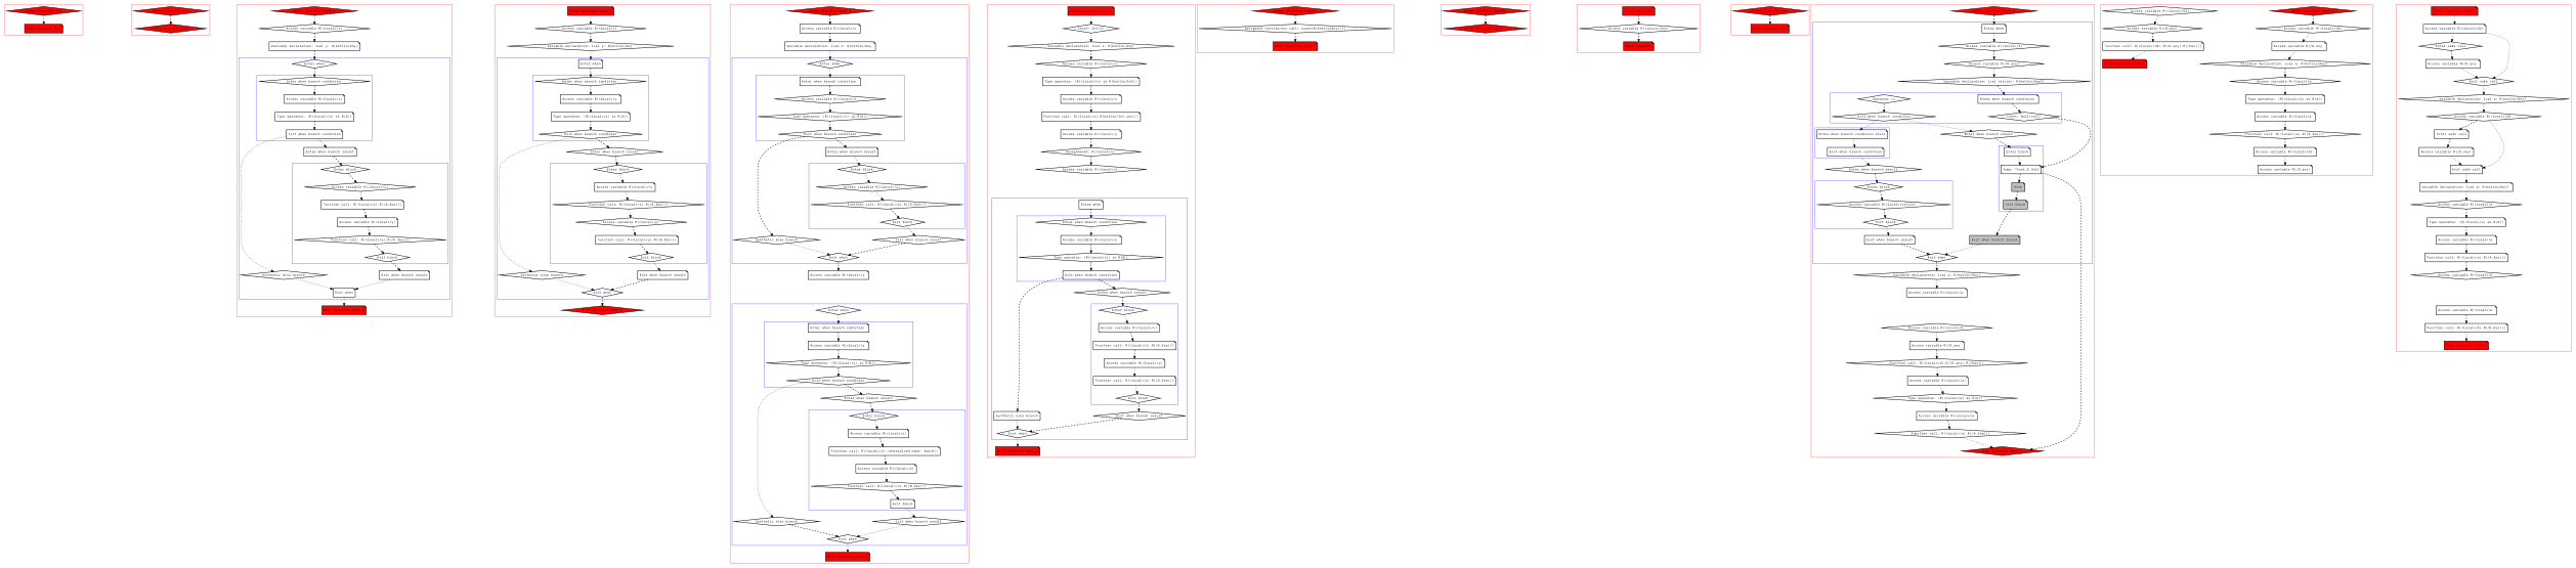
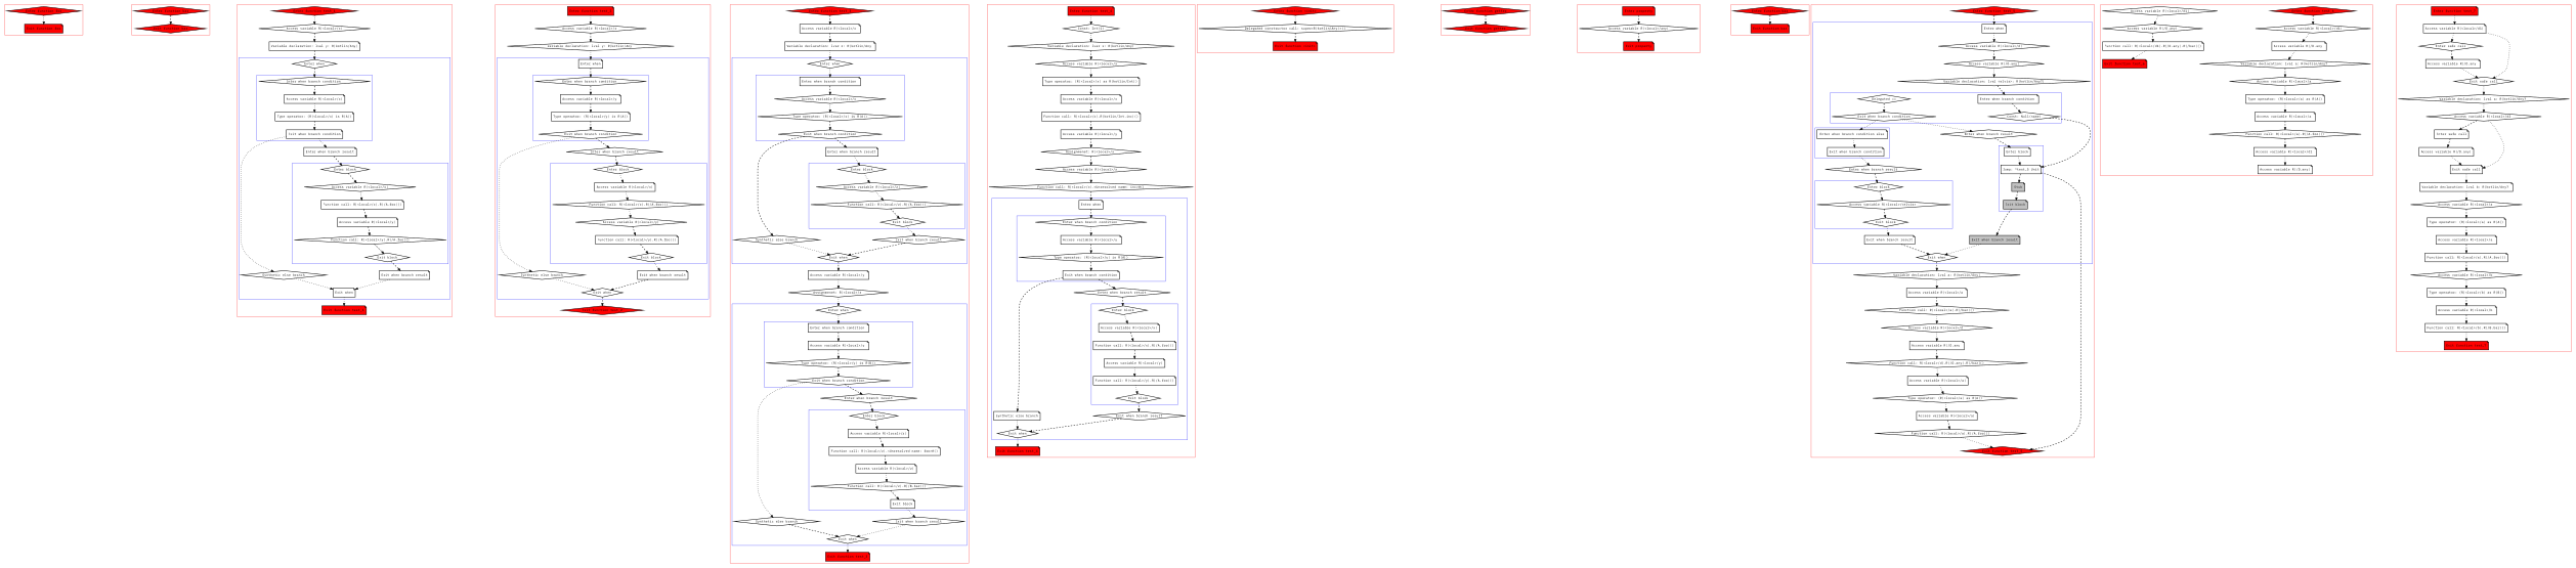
  digraph {
    fontname="IBM Plex Mono"
    nodesep=3
    node [fontname="IBM Plex Mono" penwidth=2 shape=diamond]
    edge [fontname="IBM Plex Mono" penwidth=2 style=dashed]
    n1 [fillcolor=red label="Enter function foo" style=filled]
    n2 [fillcolor=red label="Exit function foo" shape=note style=filled]
    n3 [fillcolor=red label="Enter function bar" style=filled]
    n4 [fillcolor=red label="Exit function bar" style=filled]
    n5 [label="Enter when branch condition "]
    n6 [label="Access variable R|<local>/x|" shape=note]
    n7 [label="Type operator: (R|<local>/x| is R|A|)" shape=note]
    n8 [label="Exit when branch condition" shape=note]
    n9 [label="Enter block"]
    n10 [label="Access variable R|<local>/x|"]
    n11 [label="Function call: R|<local>/x|.R|/A.foo|()" shape=note]
    n12 [label="Access variable R|<local>/y|" shape=note]
    n13 [label="Function call: R|<local>/y|.R|/A.foo|()"]
    n14 [label="Exit block"]
    n15 [label="Enter when"]
    n16 [label="Synthetic else branch"]
    n17 [label="Enter when branch result" shape=note]
    n18 [label="Exit when branch result" shape=note]
    n19 [label="Exit when" shape=note]
    n20 [fillcolor=red label="Enter function test_1" style=filled]
    n21 [label="Access variable R|<local>/x|"]
    n22 [label="Variable declaration: lval y: R|kotlin/Any|" shape=note]
    n23 [fillcolor=red label="Exit function test_1" shape=note style=filled]
    n24 [label="Enter when branch condition "]
    n25 [label="Access variable R|<local>/y|" shape=note]
    n26 [label="Type operator: (R|<local>/y| is R|A|)" shape=note]
    n27 [label="Exit when branch condition"]
    n28 [label="Enter block"]
    n29 [label="Access variable R|<local>/x|" shape=note]
    n30 [label="Function call: R|<local>/x|.R|/A.foo|()"]
    n31 [label="Access variable R|<local>/y|"]
    n32 [label="Function call: R|<local>/y|.R|/A.foo|()" shape=note]
    n33 [label="Exit block"]
    n34 [label="Enter when" shape=note]
    n35 [label="Synthetic else branch"]
    n36 [label="Enter when branch result"]
    n37 [label="Exit when branch result" shape=note]
    n38 [label="Exit when"]
    n39 [fillcolor=red label="Enter function test_2" shape=note style=filled]
    n40 [label="Access variable R|<local>/x|"]
    n41 [label="Variable declaration: lval y: R|kotlin/Any|"]
    n42 [fillcolor=red label="Exit function test_2" style=filled]
    n43 [label="Enter when branch condition " shape=note]
    n44 [label="Access variable R|<local>/x|"]
    n45 [label="Type operator: (R|<local>/x| is R|A|)"]
    n46 [label="Exit when branch condition"]
    n47 [label="Enter block"]
    n48 [label="Access variable R|<local>/z|"]
    n49 [label="Function call: R|<local>/z|.R|/A.foo|()"]
    n50 [label="Exit block"]
    n51 [label="Enter when"]
    n52 [label="Synthetic else branch"]
    n53 [label="Enter when branch result" shape=note]
    n54 [label="Exit when branch result"]
    n55 [label="Exit when"]
    n56 [label="Enter when branch condition " shape=note]
    n57 [label="Access variable R|<local>/y|" shape=note]
    n58 [label="Type operator: (R|<local>/y| is R|B|)"]
    n59 [label="Exit when branch condition"]
    n60 [label="Enter block"]
    n61 [label="Access variable R|<local>/z|" shape=note]
    n62 [label="Function call: R|<local>/z|.<Unresolved name: foo>#()" shape=note]
    n63 [label="Access variable R|<local>/z|" shape=note]
    n64 [label="Function call: R|<local>/z|.R|/B.bar|()"]
    n65 [label="Exit block" shape=note]
    n66 [label="Enter when"]
    n67 [label="Synthetic else branch"]
    n68 [label="Enter when branch result"]
    n69 [label="Exit when branch result"]
    n70 [label="Exit when"]
    n71 [fillcolor=red label="Enter function test_3" style=filled]
    n72 [label="Access variable R|<local>/x|" shape=note]
    n73 [label="Variable declaration: lvar z: R|kotlin/Any|" shape=note]
    n74 [label="Access variable R|<local>/y|" shape=note]
+   n75 [label="Assignmenet: R|<local>/z|"]
    n76 [fillcolor=red label="Exit function test_3" shape=note style=filled]
    n77 [label="Enter when branch condition "]
    n78 [label="Access variable R|<local>/y|" shape=note]
    n79 [label="Type operator: (R|<local>/y| is R|A|)"]
    n80 [label="Exit when branch condition" shape=note]
    n81 [label="Enter block"]
    n82 [label="Access variable R|<local>/x|" shape=note]
    n83 [label="Function call: R|<local>/x|.R|/A.foo|()" shape=note]
    n84 [label="Access variable R|<local>/y|" shape=note]
    n85 [label="Function call: R|<local>/y|.R|/A.foo|()" shape=note]
    n86 [label="Exit block"]
    n87 [label="Enter when" shape=note]
    n88 [label="Synthetic else branch" shape=note]
    n89 [label="Enter when branch result"]
    n90 [label="Exit when branch result"]
    n91 [label="Exit when"]
    n92 [fillcolor=red label="Enter function test_4" shape=note style=filled]
    n93 [label="Const: Int(1)"]
    n94 [label="Variable declaration: lvar x: R|kotlin/Any|"]
    n95 [label="Access variable R|<local>/x|"]
    n96 [label="Type operator: (R|<local>/x| as R|kotlin/Int|)" shape=note]
    n97 [label="Access variable R|<local>/x|" shape=note]
    n98 [label="Function call: R|<local>/x|.R|kotlin/Int.inc|()" shape=note]
    n99 [label="Access variable R|<local>/y|" shape=note]
    n100 [label="Assignmenet: R|<local>/x|"]
    n101 [label="Access variable R|<local>/x|"]
+   n102 [label="Function call: R|<local>/x|.<Unresolved name: inc>#()"]
    n103 [fillcolor=red label="Exit function test_4" shape=note style=filled]
    n104 [fillcolor=red label="Enter function <init>" style=filled]
    n105 [label="Delegated constructor call: super<R|kotlin/Any|>()"]
    n106 [fillcolor=red label="Exit function <init>" shape=note style=filled]
    n107 [fillcolor=red label="Enter function getter" style=filled]
    n108 [fillcolor=red label="Exit function getter" style=filled]
    n109 [fillcolor=red label="Enter property" shape=note style=filled]
    n110 [label="Access variable R|<local>/any|"]
    n111 [fillcolor=red label="Exit property" shape=note style=filled]
    n112 [fillcolor=red label="Enter function baz" style=filled]
    n113 [fillcolor=red label="Exit function baz" shape=note style=filled]
    n114 [label="Enter when branch condition " shape=note]
-   n115 [label="Const: Null(null)"]
-   n116 [label="Operator =="]
+   n115 [label="Const: Null(name)"]
+   n116 [label="Delegated =="]
    n117 [label="Exit when branch condition"]
-   n118 [label="Enter when branch condition elvis" shape=note]
+   n118 [label="Enter when branch condition else" shape=note]
    n119 [label="Exit when branch condition" shape=note]
    n120 [label="Enter block"]
    n121 [label="Access variable R|<local>/<elvis>|"]
    n122 [label="Exit block"]
    n123 [label="Enter block" shape=note]
    n124 [label="Jump: ^test_5 Unit" shape=note]
    n125 [fillcolor=gray label=Stub shape=note style=filled]
    n126 [fillcolor=gray label="Exit block" shape=note style=filled]
    n127 [label="Enter when" shape=note]
    n128 [label="Access variable R|<local>/d|"]
    n129 [label="Access variable R|/D.any|"]
    n130 [label="Variable declaration: lval <elvis>: R|kotlin/Any?|"]
    n131 [label="Enter when branch result"]
    n132 [label="Exit when branch result" shape=note]
    n133 [label="Enter when branch result"]
    n134 [fillcolor=gray label="Exit when branch result" shape=note style=filled]
    n135 [label="Exit when"]
    n136 [fillcolor=red label="Enter function test_5" style=filled]
    n137 [label="Variable declaration: lval a: R|kotlin/Any|"]
    n138 [label="Access variable R|<local>/a|" shape=note]
+   n139 [label="Function call: R|<local>/a|.R|/baz|()"]
    n140 [label="Access variable R|<local>/d|"]
    n141 [label="Access variable R|/D.any|" shape=note]
    n142 [label="Function call: R|<local>/d|.R|/D.any|.R|/baz|()"]
    n143 [label="Access variable R|<local>/a|" shape=note]
    n144 [label="Type operator: (R|<local>/a| as R|A|)"]
    n145 [label="Access variable R|<local>/a|" shape=note]
    n146 [label="Function call: R|<local>/a|.R|/A.foo|()"]
    n147 [fillcolor=red label="Exit function test_5" style=filled]
    n148 [fillcolor=red label="Enter function test_6" style=filled]
    n149 [label="Access variable R|<local>/d1|"]
    n150 [label="Access variable R|/D.any|" shape=note]
    n151 [label="Variable declaration: lval a: R|kotlin/Any?|"]
    n152 [label="Access variable R|<local>/a|"]
    n153 [label="Type operator: (R|<local>/a| as R|A|)" shape=note]
    n154 [label="Access variable R|<local>/a|" shape=note]
    n155 [label="Function call: R|<local>/a|.R|/A.foo|()"]
    n156 [label="Access variable R|<local>/d1|" shape=note]
    n157 [label="Access variable R|/D.any|" shape=note]
    n158 [label="Access variable R|<local>/d1|"]
    n159 [label="Access variable R|/D.any|"]
    n160 [label="Function call: R|<local>/d1|.R|/D.any|.R|/baz|()" shape=note]
    n161 [fillcolor=red label="Exit function test_6" shape=note style=filled]
    n162 [fillcolor=red label="Enter function test_7" shape=note style=filled]
    n163 [label="Access variable R|<local>/d1|" shape=note]
    n164 [label="Enter safe call"]
    n165 [label="Access variable R|/D.any|" shape=note]
    n166 [label="Exit safe call"]
    n167 [label="Variable declaration: lval a: R|kotlin/Any?|"]
    n168 [label="Access variable R|<local>/d2|"]
    n169 [label="Enter safe call" shape=note]
    n170 [label="Access variable R|/D.any|" shape=note]
    n171 [label="Exit safe call" shape=note]
    n172 [label="Variable declaration: lval b: R|kotlin/Any?|" shape=note]
    n173 [label="Access variable R|<local>/a|"]
    n174 [label="Type operator: (R|<local>/a| as R|A|)" shape=note]
    n175 [label="Access variable R|<local>/a|" shape=note]
    n176 [label="Function call: R|<local>/a|.R|/A.foo|()" shape=note]
    n177 [label="Access variable R|<local>/b|"]
+   n178 [label="Type operator: (R|<local>/b| as R|B|)" shape=note]
    n179 [label="Access variable R|<local>/b|" shape=note]
    n180 [label="Function call: R|<local>/b|.R|/B.bar|()" shape=note]
    n181 [fillcolor=red label="Exit function test_7" shape=note style=filled]
    subgraph cluster_1 {
      color=red
      n1
      n2
    }
    subgraph cluster_2 {
      color=red
      n3
      n4
    }
    subgraph cluster_3 {
      color=red
      n20
      n21
      n22
      n23
      subgraph cluster_4 {
        color=blue
        n15
        n16
        n17
        n18
        n19
        subgraph cluster_5 {
          color=blue
          n5
          n6
          n7
          n8
        }
        subgraph cluster_6 {
          color=blue
          n9
          n10
          n11
          n12
          n13
          n14
        }
      }
    }
    subgraph cluster_7 {
      color=red
      n39
      n40
      n41
      n42
      subgraph cluster_8 {
        color=blue
        n34
        n35
        n36
        n37
        n38
        subgraph cluster_9 {
          color=blue
          n24
          n25
          n26
          n27
        }
        subgraph cluster_10 {
          color=blue
          n28
          n29
          n30
          n31
          n32
          n33
        }
      }
    }
    subgraph cluster_11 {
      color=red
      n71
      n72
      n73
      n74
+     n75
      n76
      subgraph cluster_12 {
        color=blue
        n51
        n52
        n53
        n54
        n55
        subgraph cluster_13 {
          color=blue
          n43
          n44
          n45
          n46
        }
        subgraph cluster_14 {
          color=blue
          n47
          n48
          n49
          n50
        }
      }
      subgraph cluster_15 {
        color=blue
        n66
        n67
        n68
        n69
        n70
        subgraph cluster_16 {
          color=blue
          n56
          n57
          n58
          n59
        }
        subgraph cluster_17 {
          color=blue
          n60
          n61
          n62
          n63
          n64
          n65
        }
      }
    }
    subgraph cluster_18 {
      color=red
      n92
      n93
      n94
      n95
      n96
      n97
      n98
      n99
      n100
      n101
+     n102
      n103
      subgraph cluster_19 {
        color=blue
        n87
        n88
        n89
        n90
        n91
        subgraph cluster_20 {
          color=blue
          n77
          n78
          n79
          n80
        }
        subgraph cluster_21 {
          color=blue
          n81
          n82
          n83
          n84
          n85
          n86
        }
      }
    }
    subgraph cluster_22 {
      color=red
      n104
      n105
      n106
    }
    subgraph cluster_23 {
      color=red
      n107
      n108
    }
    subgraph cluster_24 {
      color=red
      n109
      n110
      n111
    }
    subgraph cluster_25 {
      color=red
      n112
      n113
    }
    subgraph cluster_26 {
      color=red
      n136
      n137
      n138
+     n139
      n140
      n141
      n142
      n143
      n144
      n145
      n146
      n147
      subgraph cluster_27 {
        color=blue
        n127
        n128
        n129
        n130
        n131
        n132
        n133
        n134
        n135
        subgraph cluster_28 {
          color=blue
          n114
          n115
          n116
          n117
        }
        subgraph cluster_29 {
          color=blue
          n118
          n119
        }
        subgraph cluster_30 {
          color=blue
          n120
          n121
          n122
        }
        subgraph cluster_31 {
          color=blue
          n123
          n124
          n125
          n126
        }
      }
    }
    subgraph cluster_32 {
      color=red
      n148
      n149
      n150
      n151
      n152
      n153
      n154
      n155
      n156
      n157
      n158
      n159
      n160
      n161
    }
    subgraph cluster_33 {
      color=red
      n162
      n163
      n164
      n165
      n166
      n167
      n168
      n169
      n170
      n171
      n172
      n173
      n174
      n175
      n176
      n177
+     n178
      n179
      n180
      n181
    }
    n1 -> n2 [style=dotted]
    n3 -> n4
    n5 -> n6
    n6 -> n7 [style=dotted]
    n7 -> n8
    n8 -> n16 [style=dotted]
    n8 -> n17 [style=dotted]
    n9 -> n10
    n10 -> n11 [style=dotted]
    n11 -> n12
    n12 -> n13
    n13 -> n14
    n14 -> n18
    n15 -> n5
    n16 -> n19 [style=dotted]
    n17 -> n9
    n18 -> n19 [style=dotted]
    n19 -> n23 [style=dotted]
    n20 -> n21 [style=dotted]
    n21 -> n22
    n22 -> n15
    n24 -> n25
    n25 -> n26
    n26 -> n27
    n27 -> n35 [style=dotted]
    n27 -> n36
    n28 -> n29 [style=dotted]
    n29 -> n30 [style=dotted]
    n30 -> n31 [style=dotted]
    n31 -> n32
    n32 -> n33
    n33 -> n37 [style=dotted]
    n34 -> n24
    n35 -> n38 [style=dotted]
    n36 -> n28
    n37 -> n38
    n38 -> n42
    n39 -> n40 [style=dotted]
    n40 -> n41
    n41 -> n34 [style=dotted]
    n43 -> n44
    n44 -> n45 [style=dotted]
    n45 -> n46
    n46 -> n52
    n46 -> n53
    n47 -> n48 [style=dotted]
    n48 -> n49 [style=dotted]
    n49 -> n50
    n50 -> n54 [style=dotted]
    n51 -> n43 [style=dotted]
    n52 -> n55 [style=dotted]
    n53 -> n47 [style=dotted]
    n54 -> n55
    n55 -> n74
    n56 -> n57
    n57 -> n58
    n58 -> n59
    n59 -> n67 [style=dotted]
    n59 -> n68
    n60 -> n61 [style=dotted]
    n61 -> n62
    n62 -> n63
    n63 -> n64 [style=dotted]
    n64 -> n65
    n65 -> n69 [style=dotted]
    n66 -> n56 [style=dotted]
    n67 -> n70
    n68 -> n60
    n69 -> n70 [style=dotted]
    n70 -> n76 [style=dotted]
    n71 -> n72
    n72 -> n73
    n73 -> n51 [style=dotted]
+   n74 -> n75 [style=dotted]
+   n75 -> n66 [style=dotted]
    n77 -> n78 [style=dotted]
    n78 -> n79
    n79 -> n80
    n80 -> n88
    n80 -> n89
    n81 -> n82 [style=dotted]
    n82 -> n83
    n83 -> n84
    n84 -> n85 [style=dotted]
    n85 -> n86 [style=dotted]
    n86 -> n90
    n87 -> n77
    n88 -> n91 [style=dotted]
    n89 -> n81
    n90 -> n91
    n91 -> n103 [style=dotted]
    n92 -> n93 [style=dotted]
    n93 -> n94 [style=dotted]
    n94 -> n95
    n95 -> n96 [style=dotted]
    n96 -> n97
    n97 -> n98
    n98 -> n99
    n99 -> n100
    n100 -> n101
+   n101 -> n102 [style=dotted]
+   n102 -> n87
    n104 -> n105 [style=dotted]
    n105 -> n106
    n107 -> n108
    n109 -> n110
    n110 -> n111
    n112 -> n113
    n114 -> n115
    n115 -> n124
    n116 -> n117
    n117 -> n118 [style=dotted]
    n117 -> n133 [style=dotted]
    n118 -> n119 [style=dotted]
    n119 -> n131 [style=dotted]
    n120 -> n121
    n121 -> n122
    n122 -> n132 [style=dotted]
    n123 -> n124 [style=dotted]
    n124 -> n125
    n124 -> n147
    n125 -> n126
    n126 -> n134
    n127 -> n128 [style=dotted]
    n128 -> n129
    n129 -> n130 [style=dotted]
    n130 -> n114
    n131 -> n120
    n132 -> n135
    n133 -> n123
    n134 -> n135 [style=dotted]
    n135 -> n137
    n136 -> n127
    n137 -> n138 [style=dotted]
+   n138 -> n139
+   n139 -> n140 [style=dotted]
    n140 -> n141 [style=dotted]
    n141 -> n142
    n142 -> n143 [style=dotted]
    n143 -> n144 [style=dotted]
    n144 -> n145 [style=dotted]
    n145 -> n146
    n146 -> n147 [style=dotted]
    n148 -> n149
    n149 -> n150 [style=dotted]
    n150 -> n151 [style=dotted]
    n151 -> n152
    n152 -> n153 [style=dotted]
    n153 -> n154 [style=dotted]
    n154 -> n155
    n155 -> n156
    n156 -> n157 [style=dotted]
    n158 -> n159 [style=dotted]
    n159 -> n160
    n160 -> n161 [style=dotted]
    n162 -> n163 [style=dotted]
    n163 -> n164 [style=dotted]
    n163 -> n166 [style=dotted]
    n164 -> n165
    n165 -> n166 [style=dotted]
    n166 -> n167 [style=dotted]
    n167 -> n168 [style=dotted]
    n168 -> n169
    n168 -> n171 [style=dotted]
    n169 -> n170
    n170 -> n171 [style=dotted]
    n171 -> n172 [style=dotted]
    n172 -> n173 [style=dotted]
    n173 -> n174
    n174 -> n175
    n175 -> n176
    n176 -> n177
+   n177 -> n178 [style=dotted]
+   n178 -> n179
    n179 -> n180
    n180 -> n181 [style=dotted]
  }
